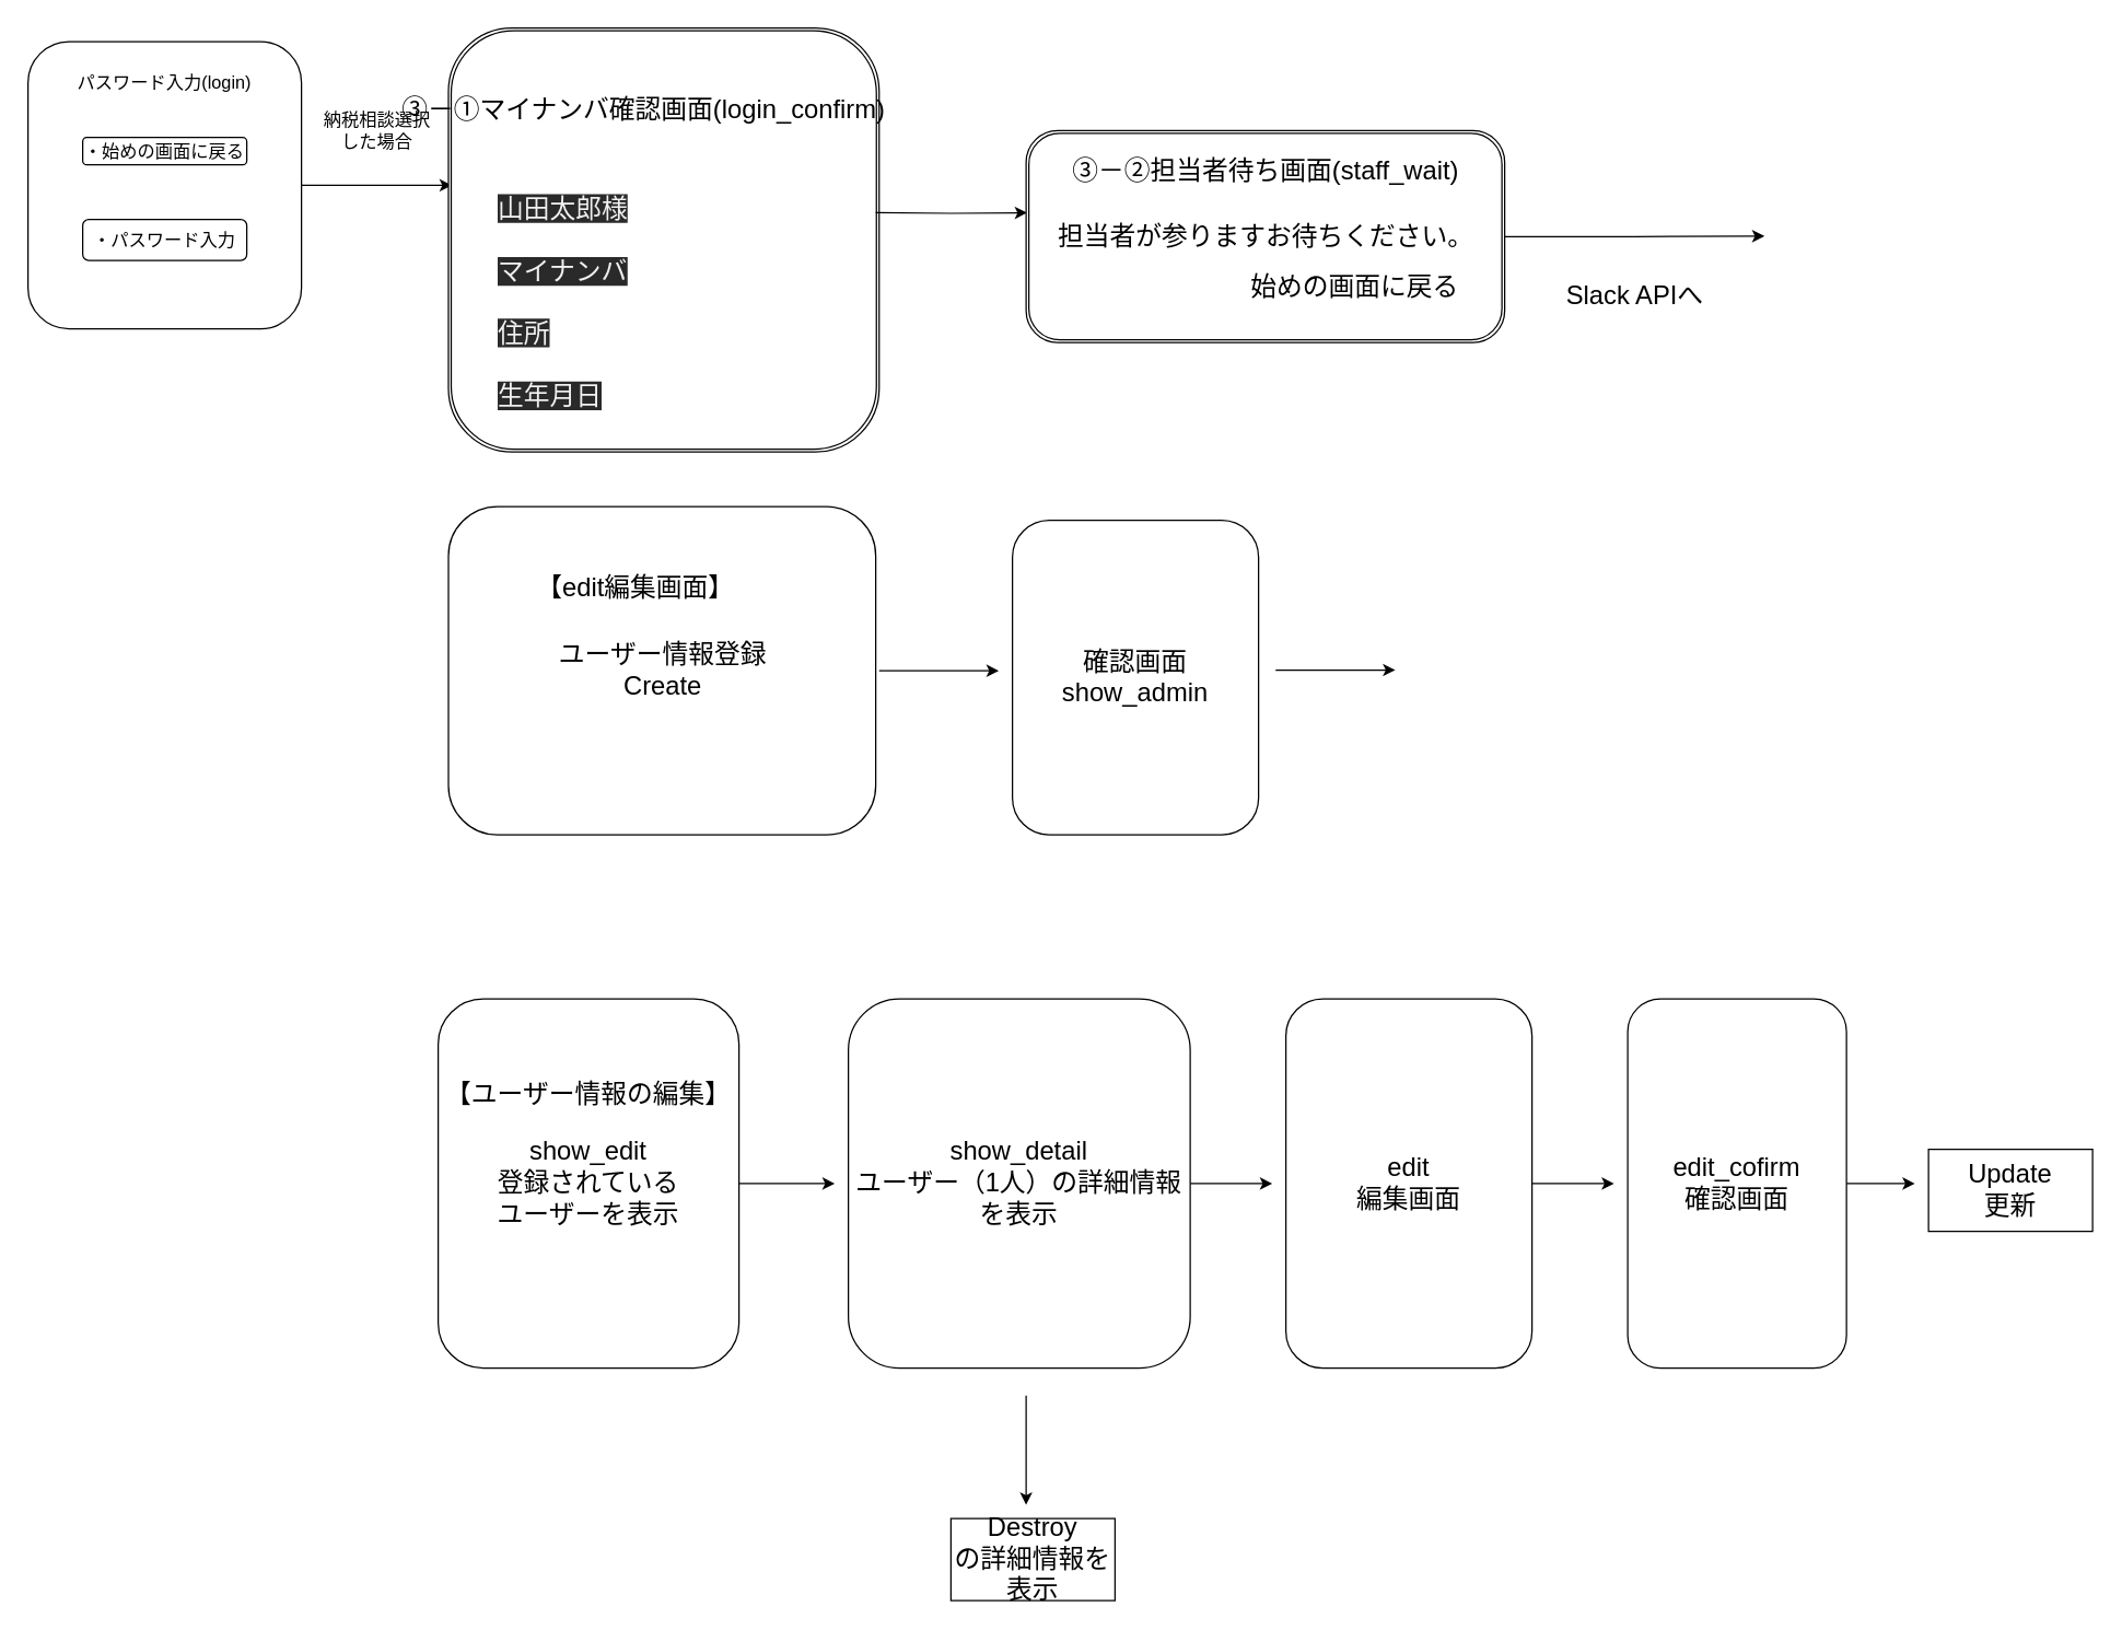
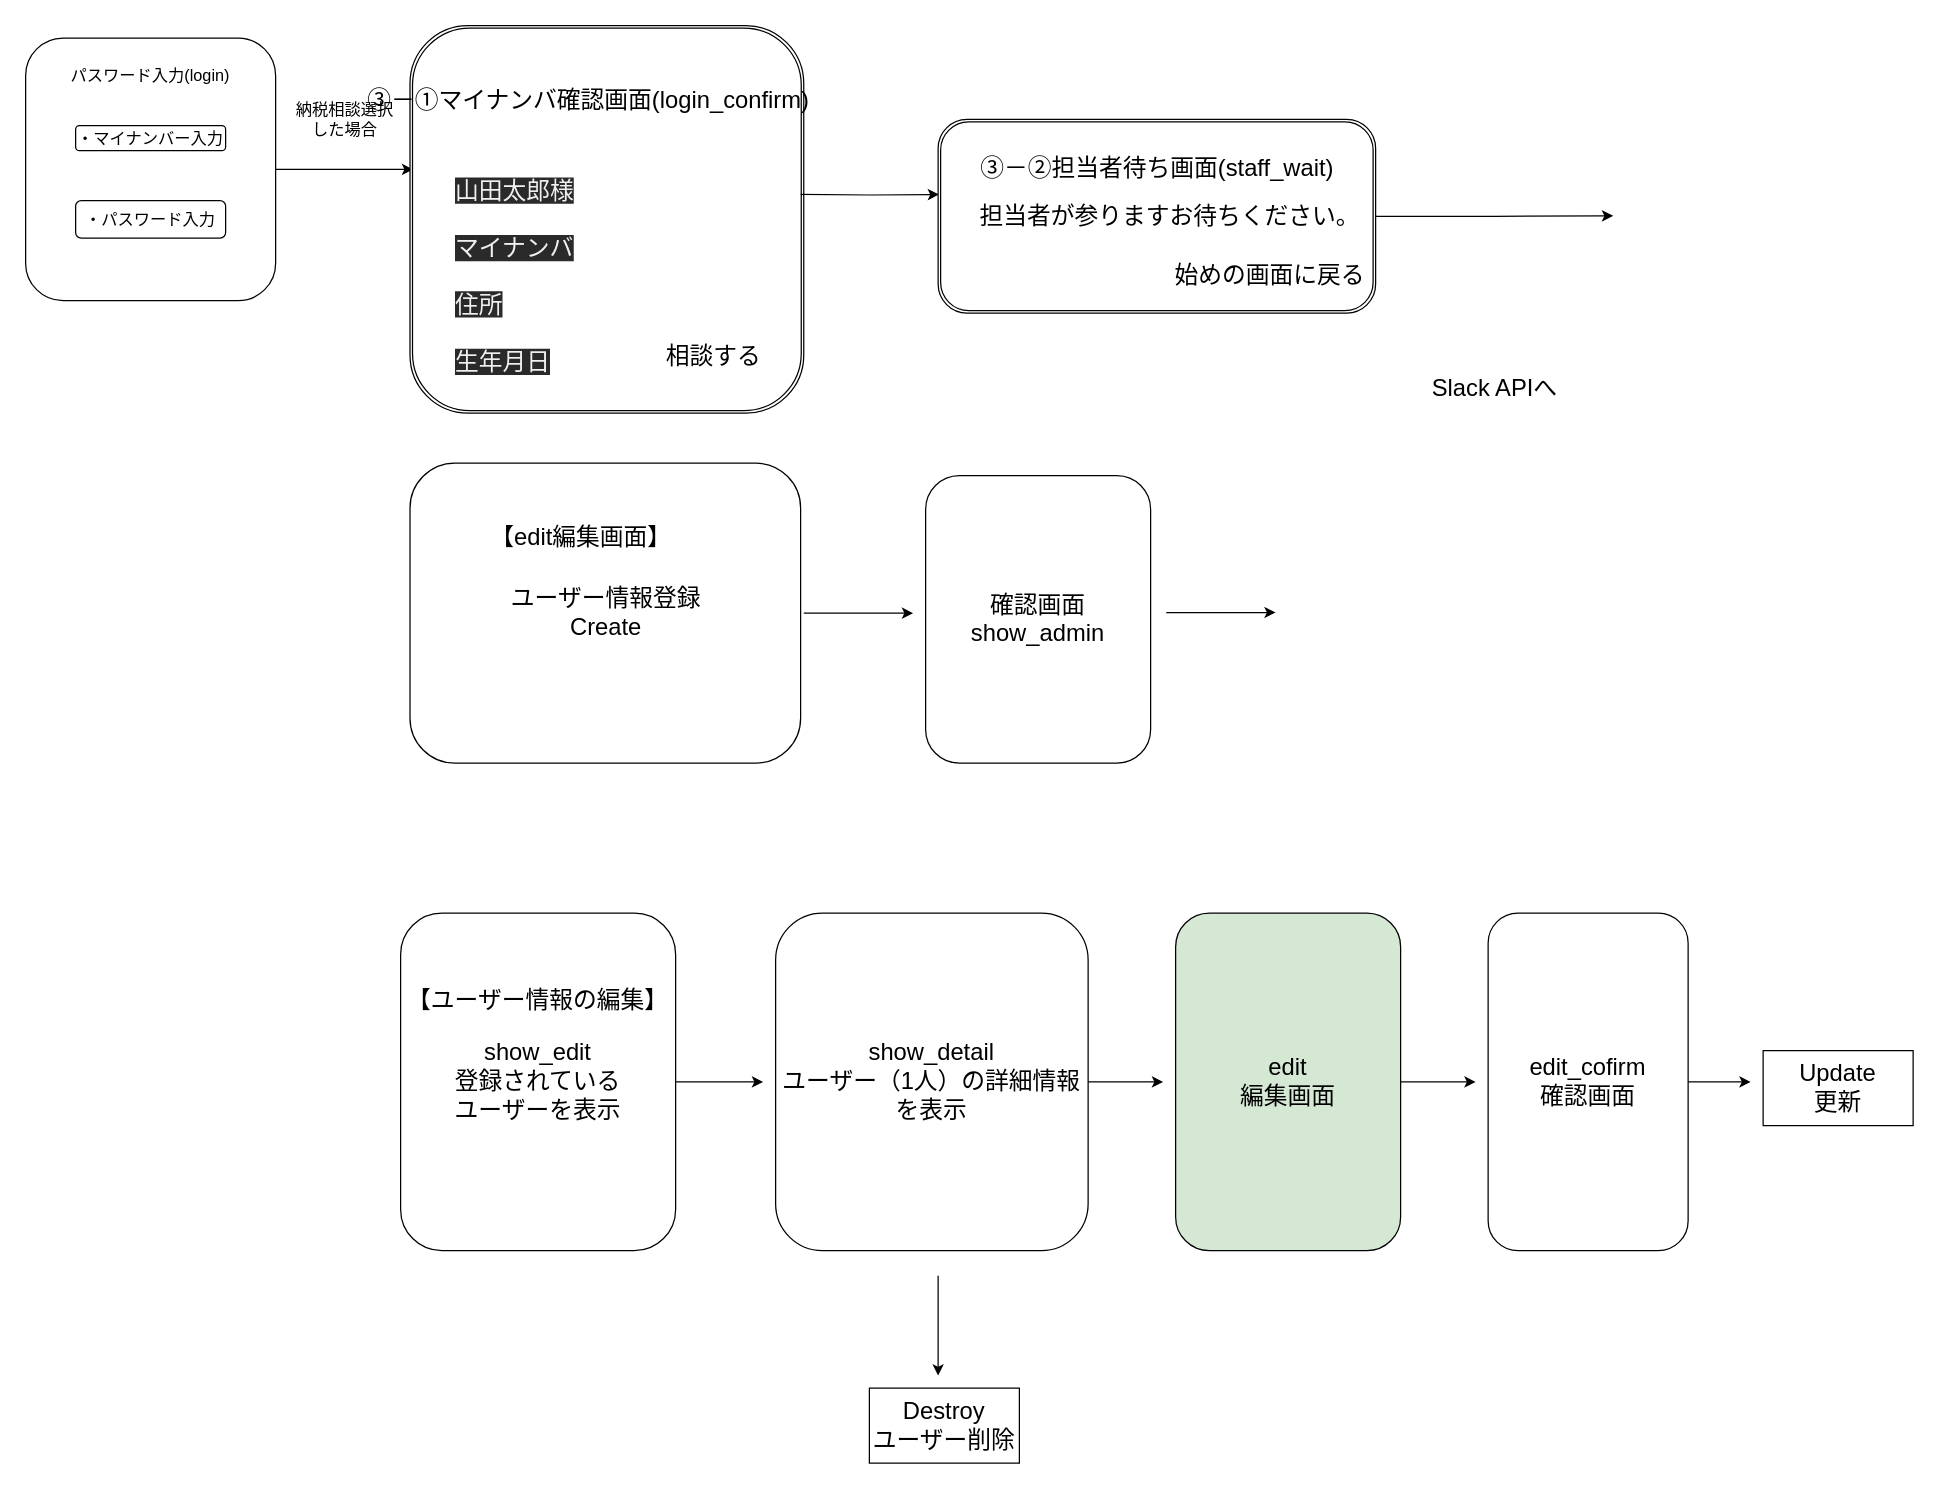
  <mxCell id="0" />
  <mxCell id="1" parent="0" />
  <mxCell id="2" style="edgeStyle=orthogonalEdgeStyle;rounded=0;orthogonalLoop=1;jettySize=auto;html=1;exitX=1;exitY=0.5;exitDx=0;exitDy=0;fontSize=13;" parent="1" source="3" edge="1"><mxGeometry relative="1" as="geometry"><mxPoint x="330" y="135" as="targetPoint" /><Array as="points"><mxPoint x="330" y="135" /></Array></mxGeometry></mxCell>
  <mxCell id="3" value="&lt;br style=&quot;font-size: 13px;&quot;&gt;パスワード入力(login)" style="rounded=1;whiteSpace=wrap;html=1;align=center;horizontal=1;verticalAlign=top;fontSize=13;" parent="1" vertex="1"><mxGeometry x="20" y="30" width="200" height="210" as="geometry" /></mxCell>
- <mxCell id="4" value="&lt;span style=&quot;font-size: 13px;&quot;&gt;・始めの画面に戻る&lt;/span&gt;" style="rounded=1;whiteSpace=wrap;html=1;fontSize=13;" parent="1" vertex="1"><mxGeometry x="60" y="100" width="120" height="20" as="geometry" /></mxCell>
+ <mxCell id="4" value="&lt;span style=&quot;font-size: 13px;&quot;&gt;・マイナンバー入力&lt;/span&gt;" style="rounded=1;whiteSpace=wrap;html=1;fontSize=13;" parent="1" vertex="1"><mxGeometry x="60" y="100" width="120" height="20" as="geometry" /></mxCell>
  <mxCell id="5" value="&lt;span style=&quot;font-size: 13px;&quot;&gt;・パスワード入力&lt;/span&gt;" style="rounded=1;whiteSpace=wrap;html=1;fontSize=13;" parent="1" vertex="1"><mxGeometry x="60" y="160" width="120" height="30" as="geometry" /></mxCell>
  <mxCell id="6" style="edgeStyle=orthogonalEdgeStyle;rounded=0;orthogonalLoop=1;jettySize=auto;html=1;exitX=0.5;exitY=1;exitDx=0;exitDy=0;fontSize=13;" parent="1" source="3" target="3" edge="1"><mxGeometry relative="1" as="geometry" /></mxCell>
  <mxCell id="7" value="" style="edgeStyle=orthogonalEdgeStyle;rounded=0;orthogonalLoop=1;jettySize=auto;html=1;fontSize=19;" parent="1" target="8" edge="1"><mxGeometry relative="1" as="geometry"><mxPoint x="485.059" y="210" as="sourcePoint" /></mxGeometry></mxCell>
  <mxCell id="8" value="" style="shape=ext;double=1;rounded=1;whiteSpace=wrap;html=1;align=left;fontSize=19;" parent="1" vertex="1"><mxGeometry x="327.5" y="20" width="315" height="310" as="geometry" /></mxCell>
+ <mxCell id="9" value="相談する" style="text;html=1;align=center;verticalAlign=middle;resizable=0;points=[];autosize=1;fontSize=19;" parent="1" vertex="1"><mxGeometry x="525" y="270" width="90" height="30" as="geometry" /></mxCell>
  <mxCell id="10" style="edgeStyle=orthogonalEdgeStyle;rounded=0;orthogonalLoop=1;jettySize=auto;html=1;entryX=0.002;entryY=0.388;entryDx=0;entryDy=0;entryPerimeter=0;fontSize=19;" parent="1" target="14" edge="1"><mxGeometry relative="1" as="geometry"><Array as="points" /><mxPoint x="640" y="155" as="sourcePoint" /></mxGeometry></mxCell>
  <mxCell id="11" value="納税相談選択&lt;br style=&quot;font-size: 13px;&quot;&gt;した場合" style="text;html=1;align=center;verticalAlign=middle;resizable=0;points=[];autosize=1;fontSize=13;" parent="1" vertex="1"><mxGeometry x="230" y="75" width="90" height="40" as="geometry" /></mxCell>
  <mxCell id="12" value="③－①マイナンバ確認画面(login_confirm)" style="text;html=1;align=center;verticalAlign=middle;resizable=0;points=[];autosize=1;fontSize=19;" parent="1" vertex="1"><mxGeometry x="285" y="65" width="370" height="30" as="geometry" /></mxCell>
  <mxCell id="13" style="edgeStyle=orthogonalEdgeStyle;rounded=0;orthogonalLoop=1;jettySize=auto;html=1;exitX=1;exitY=0.5;exitDx=0;exitDy=0;fontSize=19;" parent="1" source="14" edge="1"><mxGeometry relative="1" as="geometry"><mxPoint x="1290" y="172.176" as="targetPoint" /></mxGeometry></mxCell>
  <mxCell id="14" value="" style="shape=ext;double=1;rounded=1;whiteSpace=wrap;html=1;align=left;fontSize=19;" parent="1" vertex="1"><mxGeometry x="750" y="95" width="350" height="155" as="geometry" /></mxCell>
- <mxCell id="15" value="担当者が参りますお待ちください。" style="text;html=1;align=center;verticalAlign=middle;resizable=0;points=[];autosize=1;fontSize=19;" parent="1" vertex="1"><mxGeometry x="765" y="157.5" width="320" height="30" as="geometry" /></mxCell>
- <mxCell id="16" value="③－②担当者待ち画面(staff_wait)" style="text;html=1;align=center;verticalAlign=middle;resizable=0;points=[];autosize=1;fontSize=19;" parent="1" vertex="1"><mxGeometry x="775" y="110" width="300" height="30" as="geometry" /></mxCell>
- <mxCell id="17" value="始めの画面に戻る" style="text;html=1;align=center;verticalAlign=middle;resizable=0;points=[];autosize=1;fontSize=19;" parent="1" vertex="1"><mxGeometry x="905" y="195" width="170" height="30" as="geometry" /></mxCell>
+ <mxCell id="15" value="担当者が参りますお待ちください。" style="text;html=1;align=center;verticalAlign=middle;resizable=0;points=[];autosize=1;fontSize=19;" parent="1" vertex="1"><mxGeometry x="775" y="157.5" width="320" height="30" as="geometry" /></mxCell>
+ <mxCell id="16" value="③－②担当者待ち画面(staff_wait)" style="text;html=1;align=center;verticalAlign=middle;resizable=0;points=[];autosize=1;fontSize=19;" parent="1" vertex="1"><mxGeometry x="775" y="120" width="300" height="30" as="geometry" /></mxCell>
+ <mxCell id="17" value="始めの画面に戻る" style="text;html=1;align=center;verticalAlign=middle;resizable=0;points=[];autosize=1;fontSize=19;" parent="1" vertex="1"><mxGeometry x="930" y="205" width="170" height="30" as="geometry" /></mxCell>
  <mxCell id="18" value="&lt;span style=&quot;color: rgb(240, 240, 240); font-family: helvetica; font-size: 19px; font-style: normal; font-weight: 400; letter-spacing: normal; text-align: left; text-indent: 0px; text-transform: none; word-spacing: 0px; background-color: rgb(42, 42, 42); float: none; display: inline;&quot;&gt;山田太郎様&lt;br style=&quot;font-size: 19px;&quot;&gt;&lt;br style=&quot;font-size: 19px;&quot;&gt;マイナンバ&lt;br style=&quot;font-size: 19px;&quot;&gt;&lt;br style=&quot;font-size: 19px;&quot;&gt;住所&lt;br style=&quot;font-size: 19px;&quot;&gt;&lt;br style=&quot;font-size: 19px;&quot;&gt;生年月日&lt;br style=&quot;font-size: 19px;&quot;&gt;&lt;br style=&quot;font-size: 19px;&quot;&gt;&lt;/span&gt;" style="text;whiteSpace=wrap;html=1;fontSize=19;" parent="1" vertex="1"><mxGeometry x="361.5" y="135" width="140" height="140" as="geometry" /></mxCell>
- <mxCell id="19" value="Slack APIへ" style="text;html=1;align=center;verticalAlign=middle;resizable=0;points=[];autosize=1;fontSize=19;" parent="1" vertex="1"><mxGeometry x="1135" y="201" width="120" height="30" as="geometry" /></mxCell>
+ <mxCell id="19" value="Slack APIへ" style="text;html=1;align=center;verticalAlign=middle;resizable=0;points=[];autosize=1;fontSize=19;" parent="1" vertex="1"><mxGeometry x="1135" y="296" width="120" height="30" as="geometry" /></mxCell>
  <mxCell id="20" value="ユーザー情報登録&lt;br style=&quot;font-size: 19px;&quot;&gt;Create" style="rounded=1;whiteSpace=wrap;html=1;fontSize=19;" parent="1" vertex="1"><mxGeometry x="327.5" y="370" width="312.5" height="240" as="geometry" /></mxCell>
  <mxCell id="21" value="確認画面&lt;br style=&quot;font-size: 19px;&quot;&gt;show_admin" style="rounded=1;whiteSpace=wrap;html=1;fontSize=19;" parent="1" vertex="1"><mxGeometry x="740" y="380" width="180" height="230" as="geometry" /></mxCell>
  <mxCell id="22" style="edgeStyle=orthogonalEdgeStyle;rounded=0;orthogonalLoop=1;jettySize=auto;html=1;fontSize=19;" edge="1" parent="1" source="23"><mxGeometry relative="1" as="geometry"><mxPoint x="610" y="865" as="targetPoint" /></mxGeometry></mxCell>
  <mxCell id="23" value="show_edit&lt;br style=&quot;font-size: 19px&quot;&gt;登録されている&lt;br&gt;ユーザーを表示" style="rounded=1;whiteSpace=wrap;html=1;fontSize=19;" parent="1" vertex="1"><mxGeometry x="320" y="730" width="220" height="270" as="geometry" /></mxCell>
  <mxCell id="24" value="" style="endArrow=classic;html=1;fontSize=19;" parent="1" edge="1"><mxGeometry width="50" height="50" relative="1" as="geometry"><mxPoint x="642.5" y="490" as="sourcePoint" /><mxPoint x="730" y="490" as="targetPoint" /></mxGeometry></mxCell>
  <mxCell id="25" value="" style="endArrow=classic;html=1;fontSize=19;" parent="1" edge="1"><mxGeometry width="50" height="50" relative="1" as="geometry"><mxPoint x="932.5" y="489.5" as="sourcePoint" /><mxPoint x="1020" y="489.5" as="targetPoint" /></mxGeometry></mxCell>
  <mxCell id="26" style="edgeStyle=orthogonalEdgeStyle;rounded=0;orthogonalLoop=1;jettySize=auto;html=1;fontSize=19;" edge="1" parent="1" source="27"><mxGeometry relative="1" as="geometry"><mxPoint x="930" y="865" as="targetPoint" /></mxGeometry></mxCell>
  <mxCell id="27" value="show_detail&lt;br style=&quot;font-size: 19px;&quot;&gt;ユーザー（1人）の詳細情報を表示" style="rounded=1;whiteSpace=wrap;html=1;fontSize=19;" parent="1" vertex="1"><mxGeometry x="620" y="730" width="250" height="270" as="geometry" /></mxCell>
  <mxCell id="28" style="edgeStyle=orthogonalEdgeStyle;rounded=0;orthogonalLoop=1;jettySize=auto;html=1;fontSize=19;" edge="1" parent="1" source="29"><mxGeometry relative="1" as="geometry"><mxPoint x="1180" y="865" as="targetPoint" /></mxGeometry></mxCell>
- <mxCell id="29" value="edit&lt;br style=&quot;font-size: 19px;&quot;&gt;編集画面" style="rounded=1;whiteSpace=wrap;html=1;fontSize=19;" parent="1" vertex="1"><mxGeometry x="940" y="730" width="180" height="270" as="geometry" /></mxCell>
+ <mxCell id="29" value="edit&lt;br style=&quot;font-size: 19px;&quot;&gt;編集画面" style="rounded=1;whiteSpace=wrap;html=1;fontSize=19;fillColor=#d5e8d4;" parent="1" vertex="1"><mxGeometry x="940" y="730" width="180" height="270" as="geometry" /></mxCell>
  <mxCell id="30" style="edgeStyle=orthogonalEdgeStyle;rounded=0;orthogonalLoop=1;jettySize=auto;html=1;fontSize=19;" edge="1" parent="1" source="31"><mxGeometry relative="1" as="geometry"><mxPoint x="1400" y="865" as="targetPoint" /></mxGeometry></mxCell>
  <mxCell id="31" value="edit_cofirm&lt;br style=&quot;font-size: 19px;&quot;&gt;確認画面" style="rounded=1;whiteSpace=wrap;html=1;fontSize=19;" parent="1" vertex="1"><mxGeometry x="1190" y="730" width="160" height="270" as="geometry" /></mxCell>
  <mxCell id="32" value="Update&lt;br style=&quot;font-size: 19px;&quot;&gt;更新" style="rounded=0;whiteSpace=wrap;html=1;fontSize=19;" vertex="1" parent="1"><mxGeometry x="1410" y="840" width="120" height="60" as="geometry" /></mxCell>
- <mxCell id="33" value="Destroy&lt;br style=&quot;font-size: 19px;&quot;&gt;の詳細情報を表示" style="rounded=0;whiteSpace=wrap;html=1;fontSize=19;" vertex="1" parent="1"><mxGeometry x="695" y="1110" width="120" height="60" as="geometry" /></mxCell>
+ <mxCell id="33" value="Destroy&lt;br style=&quot;font-size: 19px;&quot;&gt;ユーザー削除" style="rounded=0;whiteSpace=wrap;html=1;fontSize=19;" vertex="1" parent="1"><mxGeometry x="695" y="1110" width="120" height="60" as="geometry" /></mxCell>
  <mxCell id="34" value="" style="endArrow=classic;html=1;fontSize=19;" edge="1" parent="1"><mxGeometry width="50" height="50" relative="1" as="geometry"><mxPoint x="750" y="1020" as="sourcePoint" /><mxPoint x="750" y="1100" as="targetPoint" /></mxGeometry></mxCell>
  <mxCell id="35" value="【ユーザー情報の編集】" style="text;html=1;strokeColor=none;fillColor=none;align=center;verticalAlign=middle;whiteSpace=wrap;rounded=0;fontSize=19;" vertex="1" parent="1"><mxGeometry x="310" y="790" width="240" height="20" as="geometry" /></mxCell>
  <mxCell id="36" value="【edit編集画面】" style="text;html=1;strokeColor=none;fillColor=none;align=center;verticalAlign=middle;whiteSpace=wrap;rounded=0;fontSize=19;" vertex="1" parent="1"><mxGeometry x="350" y="420" width="228.75" height="20" as="geometry" /></mxCell>
